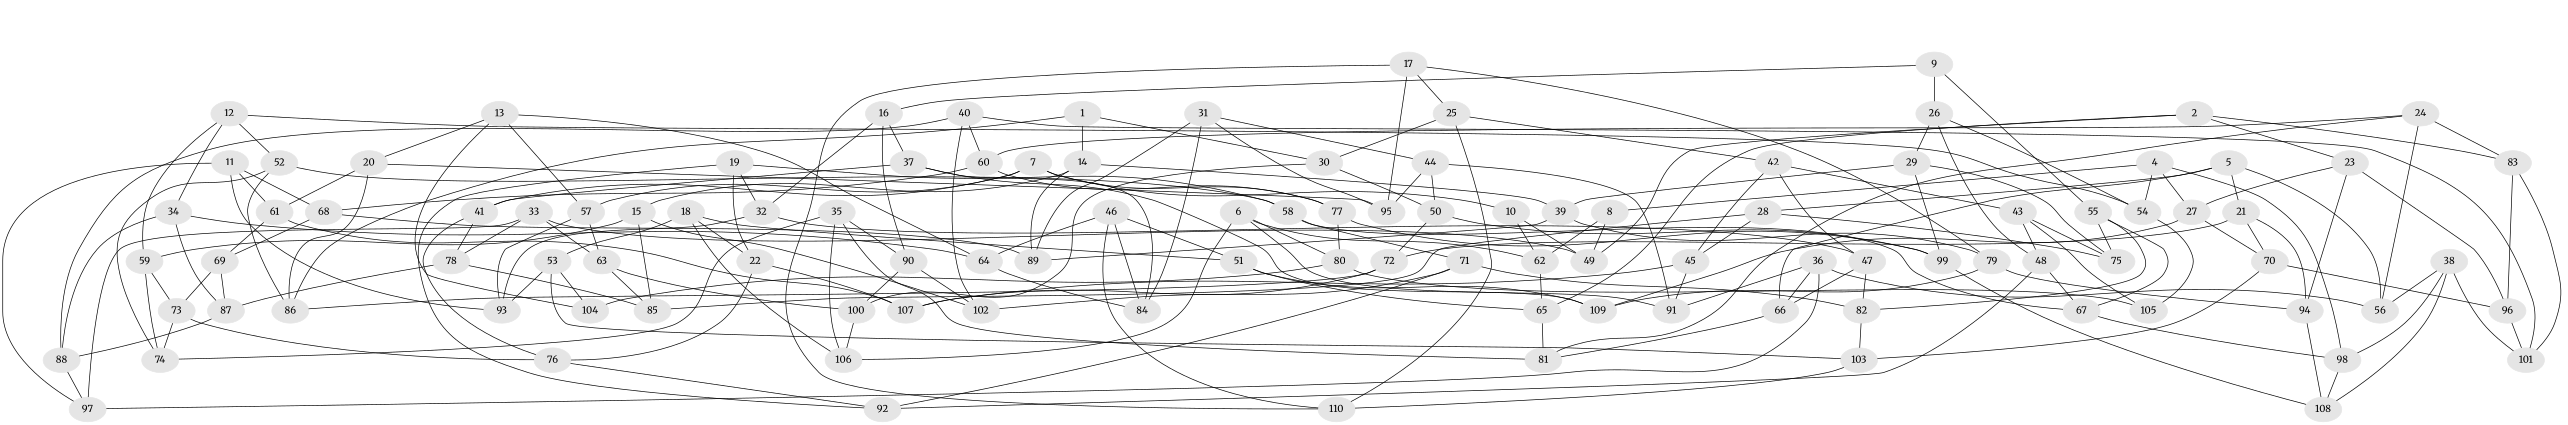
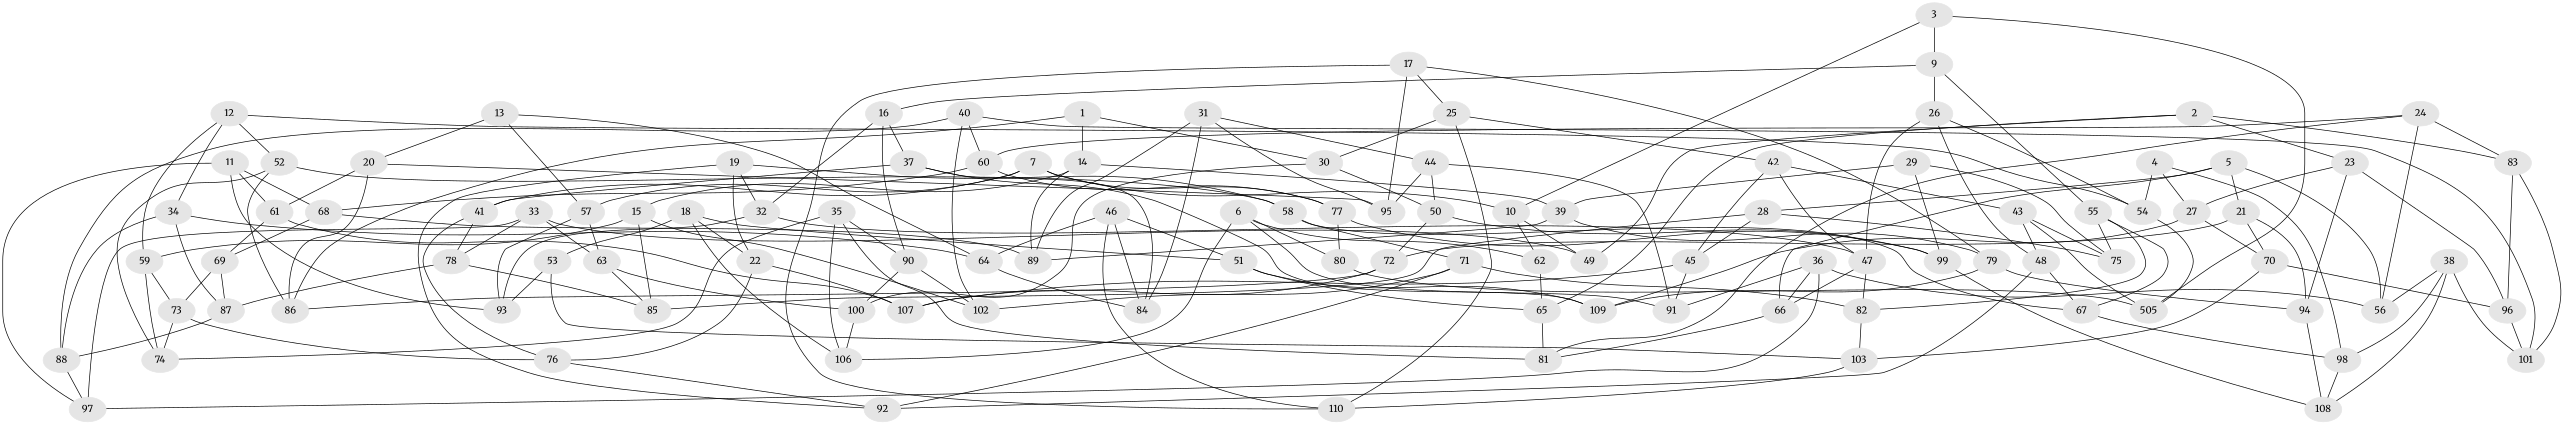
  graph {
    fontname=Merriweather
    node [color=gray90 fontname=Merriweather style=filled]
    edge [fontname=Merriweather]
    1
    14
    30
    86
+   3
    9
    10
-   105
+   105 [label=505]
    15
    39
    89
    50
    100
    2
    23
    49
    65
    83
    27
    94
    96
    81
    101
    16
    26
    55
    62
    4
-   8
    54
    98
    70
    109
    108
    5
    21
    28
    56
    66
    72
    85
    45
    75
    6
    80
    91
    106
-   104
    7
    41
    57
    77
    76
    78
    93
    63
    99
    32
    37
    90
    29
    48
    82
    67
    11
    61
    68
    97
    107
    69
    12
    34
    52
    59
    64
    87
    88
    58
    74
    73
    13
    20
    95
    84
    102
    79
    47
    17
    25
    110
    42
    18
    22
    51
    53
    103
    19
    92
    71
    24
    60
    43
    31
    44
    33
    35
    36
    38
    40
    46
    1 -- 14
    1 -- 30
    1 -- 86
    14 -- 15
    14 -- 39
    14 -- 89
    30 -- 50
    30 -- 100
+   3 -- 9
+   3 -- 10
+   3 -- 105
    9 -- 16
    9 -- 26
    9 -- 55
    10 -- 49
    10 -- 62
    15 -- 85
    15 -- 59
    15 -- 102
    39 -- 89
    39 -- 79
    50 -- 72
    50 -- 99
    100 -- 106
    2 -- 23
    2 -- 49
    2 -- 65
    2 -- 83
    23 -- 27
    23 -- 94
    23 -- 96
    65 -- 81
    83 -- 96
    83 -- 101
    27 -- 70
    27 -- 109
    94 -- 108
    96 -- 101
    16 -- 32
    16 -- 37
    16 -- 90
    26 -- 54
-   26 -- 29
+   26 -- 47
    26 -- 48
    55 -- 75
    55 -- 82
    55 -- 67
    62 -- 65
    4 -- 27
-   4 -- 8
    4 -- 54
    4 -- 98
-   8 -- 49
-   8 -- 62
    54 -- 105
    98 -- 108
    70 -- 96
    70 -- 103
    5 -- 21
    5 -- 28
    5 -- 56
    5 -- 66
    21 -- 94
    21 -- 70
    21 -- 72
    28 -- 85
    28 -- 45
    28 -- 75
    66 -- 81
    72 -- 86
    72 -- 107
    45 -- 91
    45 -- 107
    6 -- 62
    6 -- 80
    6 -- 91
    6 -- 106
    80 -- 105
-   80 -- 104
    7 -- 10
    7 -- 41
    7 -- 57
    7 -- 77
    41 -- 76
    41 -- 78
    57 -- 93
    57 -- 63
    77 -- 80
    77 -- 99
    76 -- 92
    78 -- 85
    78 -- 87
    63 -- 100
    63 -- 85
    99 -- 108
    32 -- 93
    32 -- 47
    37 -- 109
    37 -- 41
    37 -- 84
    90 -- 100
    90 -- 102
    29 -- 39
    29 -- 75
    29 -- 99
    48 -- 67
    48 -- 92
    82 -- 103
    67 -- 98
    11 -- 93
    11 -- 61
    11 -- 68
    11 -- 97
    61 -- 107
    61 -- 69
    68 -- 89
    68 -- 69
    69 -- 87
    69 -- 73
    12 -- 54
    12 -- 34
    12 -- 52
    12 -- 59
    34 -- 64
    34 -- 87
    34 -- 88
    52 -- 86
    52 -- 58
    52 -- 74
    59 -- 74
    59 -- 73
    64 -- 84
    87 -- 88
    88 -- 97
    58 -- 67
    58 -- 71
    73 -- 76
    73 -- 74
-   13 -- 104
    13 -- 57
    13 -- 64
    13 -- 20
    20 -- 86
    20 -- 61
    20 -- 95
    79 -- 94
    79 -- 109
    47 -- 66
    47 -- 82
    17 -- 95
    17 -- 79
    17 -- 25
    17 -- 110
    25 -- 30
    25 -- 110
    25 -- 42
    42 -- 45
    42 -- 47
    42 -- 43
    18 -- 106
    18 -- 22
    18 -- 51
    18 -- 53
    22 -- 76
    22 -- 107
    51 -- 65
    51 -- 109
-   53 -- 104
    53 -- 93
    53 -- 103
    103 -- 110
    19 -- 32
    19 -- 58
    19 -- 22
    19 -- 92
    71 -- 82
    71 -- 102
    71 -- 92
    24 -- 83
    24 -- 81
    24 -- 56
    24 -- 60
    60 -- 77
    60 -- 68
    43 -- 105
    43 -- 75
    43 -- 48
    31 -- 89
    31 -- 95
    31 -- 84
    31 -- 44
    44 -- 50
    44 -- 91
    44 -- 95
    33 -- 49
    33 -- 78
    33 -- 63
    33 -- 97
    35 -- 81
    35 -- 106
    35 -- 90
    35 -- 74
    36 -- 56
    36 -- 66
    36 -- 91
    36 -- 97
    38 -- 101
    38 -- 98
    38 -- 108
    38 -- 56
    40 -- 101
    40 -- 88
    40 -- 102
    40 -- 60
    46 -- 64
    46 -- 84
    46 -- 110
    46 -- 51
  }
